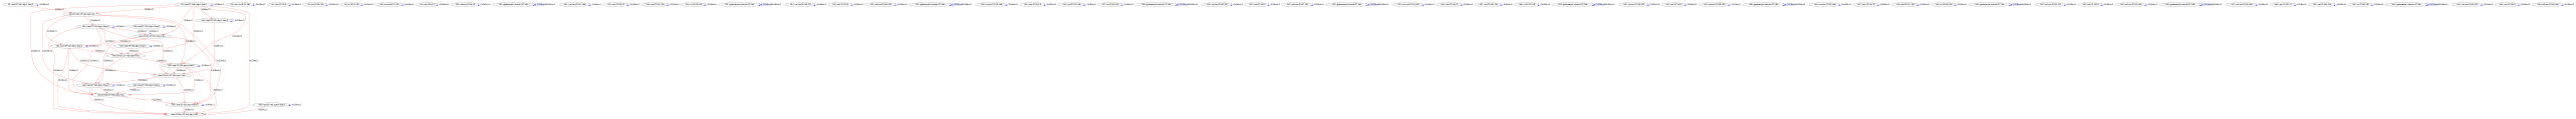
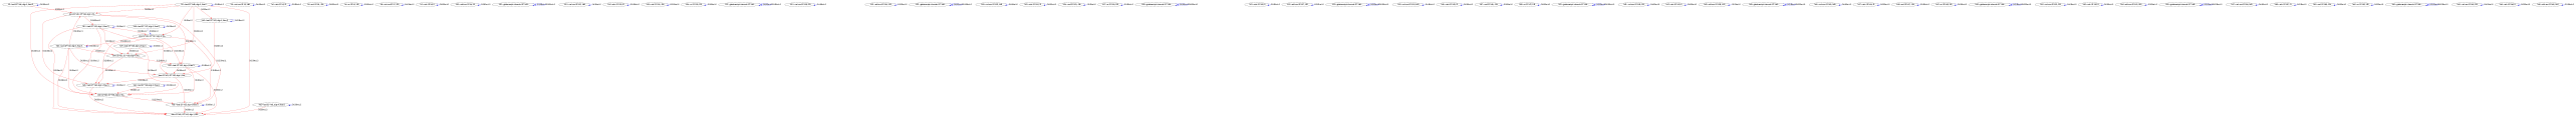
  digraph {
    fontname="IBM Plex Sans"
    node [fontname="IBM Plex Sans"]
    edge [arrowhead=vee color=blue fontname="IBM Plex Sans"]
    n1 [label="  %2 = load i32* %dlti, align 4, !tbaa !..."]
    n2 [label="  store i32 %10, i32* %bli, align 4, !tb..."]
    n3 [label="  store i32 %21, i32* %17, align 4, !tba..."]
    n4 [label="  store i32 %32, i32* %28, align 4, !tba..."]
    n5 [label="  store i32 %54, i32* %50, align 4, !tba..."]
    n6 [label="  store i32 %65, i32* %61, align 4, !tba..."]
    n7 [label="  %40 = load i32* %39, align 4, !tbaa !1"]
    n8 [label="  %12 = load i32* %11, align 4, !tbaa !1"]
    n9 [label="  %23 = load i32* %22, align 4, !tbaa !1"]
    n10 [label="  %34 = load i32* %33, align 4, !tbaa !1"]
    n11 [label="  %45 = load i32* %44, align 4, !tbaa !1"]
    n12 [label="  %56 = load i32* %55, align 4, !tbaa !1"]
    n13 [label="  store i32 %43, i32* %39, align 4, !tba..."]
    n14 [label="  %3 = mul nsw i32 %2, %dlt"]
    n15 [label="  %4 = ashr i32 %3, 31"]
    n16 [label="  %5 = and i32 %4, -256"]
    n17 [label="  %6 = or i32 %5, 128"]
    n18 [label="%2 = load i32* %bli, align 4, !tbaa !1"]
    n19 [label="  %8 = mul nsw i32 %7, 255"]
    n20 [label="  %9 = ashr i32 %8, 8"]
    n21 [label="  %10 = add nsw i32 %6, %9"]
    n22 [label="  %11 = getelementptr inbounds i32* %dlt..."]
    n23 [label="  %13 = mul nsw i32 %12, %dlt"]
    n24 [label="  %14 = ashr i32 %13, 31"]
    n25 [label="  %15 = and i32 %14, -256"]
    n26 [label="  %16 = or i32 %15, 128"]
    n27 [label="  %17 = getelementptr inbounds i32* %bli..."]
    n28 [label="  %18 = load i32* %17, align 4, !tbaa !1"]
    n29 [label="  %19 = mul nsw i32 %18, 255"]
-   n30 [label="  %20 = ashr i32 %19, 8"]
    n31 [label="  %21 = add nsw i32 %16, %20"]
    n32 [label="  %22 = getelementptr inbounds i32* %dlt..."]
    n33 [label="  %24 = mul nsw i32 %23, %dlt"]
    n34 [label="  %25 = ashr i32 %24, 31"]
    n35 [label="  %26 = and i32 %25, -256"]
    n36 [label="  %27 = or i32 %26, 128"]
    n37 [label="  %28 = getelementptr inbounds i32* %bli..."]
    n38 [label="  %29 = load i32* %28, align 4, !tbaa !1"]
-   n39 [label="  %30 = mul nsw i32 %29, 255"]
    n40 [label="  %31 = ashr i32 %30, 8"]
    n41 [label="  %32 = add nsw i32 %27, %31"]
    n42 [label="  %33 = getelementptr inbounds i32* %dlt..."]
    n43 [label="  %35 = mul nsw i32 %34, %dlt"]
    n44 [label="  %36 = ashr i32 %35, 31"]
    n45 [label="  %37 = and i32 %36, -256"]
    n46 [label="  %38 = or i32 %37, 128"]
    n47 [label="  %39 = getelementptr inbounds i32* %bli..."]
    n48 [label="  %41 = mul nsw i32 %40, 255"]
    n49 [label="  %42 = ashr i32 %41, 8"]
    n50 [label="  %43 = add nsw i32 %38, %42"]
    n51 [label="  %44 = getelementptr inbounds i32* %dlt..."]
    n52 [label="  %46 = mul nsw i32 %45, %dlt"]
    n53 [label="  %47 = ashr i32 %46, 31"]
    n54 [label="  %48 = and i32 %47, -256"]
    n55 [label="  %49 = or i32 %48, 128"]
    n56 [label="  %50 = getelementptr inbounds i32* %bli..."]
    n57 [label="  %51 = load i32* %50, align 4, !tbaa !1"]
    n58 [label="  %52 = mul nsw i32 %51, 255"]
    n59 [label="  %53 = ashr i32 %52, 8"]
    n60 [label="  %54 = add nsw i32 %49, %53"]
    n61 [label="  %55 = getelementptr inbounds i32* %dlt..."]
    n62 [label="  %57 = mul nsw i32 %56, %dlt"]
    n63 [label="  %58 = ashr i32 %57, 31"]
    n64 [label="  %59 = and i32 %58, -256"]
    n65 [label="  %60 = or i32 %59, 128"]
    n66 [label="  %61 = getelementptr inbounds i32* %bli..."]
    n67 [label="  %62 = load i32* %61, align 4, !tbaa !1"]
    n68 [label="  %63 = mul nsw i32 %62, 255"]
    n69 [label="  %64 = ashr i32 %63, 8"]
    n70 [label="  %65 = add nsw i32 %60, %64"]
    n1 -> n1 [label="D:0.00ns L:2"]
    n1 -> n2 [color=red label="D:0.00ns L:2"]
    n1 -> n3 [color=red label="D:0.00ns L:2"]
    n1 -> n4 [color=red label="D:0.00ns L:2"]
    n1 -> n5 [arrowhead=normal color=red label="D:0.00ns L:2"]
    n1 -> n6 [arrowhead=normal color=red label="D:0.00ns L:2"]
    n1 -> n7 [color=red label="D:0.00ns L:2"]
    n2 -> n8 [color=red label="D:13.00ns L:1"]
-   n2 -> n9 [color=red label="D:13.00ns L:1"]
+   n9 -> n2 [color=red label="D:13.00ns L:1"]
    n2 -> n10 [color=red label="D:13.00ns L:1"]
    n2 -> n11 [color=red label="D:13.00ns L:1"]
    n2 -> n12 [color=red label="D:13.00ns L:1"]
    n3 -> n9 [color=red label="D:13.00ns L:1"]
-   n1 -> n10 [color=red label="D:13.00ns L:1"]
+   n3 -> n10 [color=red label="D:13.00ns L:1"]
    n3 -> n11 [color=red label="D:13.00ns L:1"]
    n3 -> n12 [arrowhead=normal color=red label="D:13.00ns L:1"]
    n4 -> n10 [arrowhead=normal color=red label="D:13.00ns L:1"]
    n4 -> n11 [color=red label="D:13.00ns L:1"]
    n5 -> n12 [arrowhead=normal color=red label="D:13.00ns L:1"]
    n7 -> n7 [label="D:0.00ns L:2"]
    n7 -> n13 [color=red label="D:0.00ns L:2"]
    n8 -> n3 [color=red label="D:0.00ns L:2"]
    n8 -> n4 [color=red label="D:0.00ns L:2"]
    n8 -> n5 [color=red label="D:0.00ns L:2"]
    n8 -> n6 [color=red label="D:0.00ns L:2"]
    n8 -> n8 [arrowhead=normal label="D:0.00ns L:2"]
    n8 -> n13 [arrowhead=normal color=red label="D:0.00ns L:2"]
    n9 -> n4 [arrowhead=normal color=red label="D:0.00ns L:2"]
    n9 -> n5 [color=red label="D:0.00ns L:2"]
    n9 -> n6 [color=red label="D:0.00ns L:2"]
    n9 -> n9 [label="D:0.00ns L:2"]
    n9 -> n13 [color=red label="D:0.00ns L:2"]
    n10 -> n5 [arrowhead=normal color=red label="D:0.00ns L:2"]
    n10 -> n6 [color=red label="D:0.00ns L:2"]
    n10 -> n10 [label="D:0.00ns L:2"]
    n10 -> n13 [arrowhead=normal color=red label="D:0.00ns L:2"]
-   n11 -> n5 [arrowhead=normal color=red label="D:0.00ns L:2"]
+   n38 -> n5 [arrowhead=normal color=red label="D:0.00ns L:2"]
    n11 -> n6 [arrowhead=normal color=red label="D:0.00ns L:2"]
    n11 -> n11 [arrowhead=normal label="D:0.00ns L:2"]
    n12 -> n6 [color=red label="D:0.00ns L:2"]
    n12 -> n12 [arrowhead=normal label="D:0.00ns L:2"]
    n13 -> n11 [color=red label="D:13.00ns L:1"]
    n13 -> n12 [arrowhead=normal color=red label="D:13.00ns L:1"]
    n14 -> n14 [label="D:6.50ns L:0"]
    n15 -> n15 [arrowhead=normal label="D:0.00ns L:0"]
    n16 -> n16 [label="D:0.00ns L:0"]
    n17 -> n17 [label="D:0.00ns L:0"]
    n18 -> n2 [color=red label="D:0.00ns L:2"]
    n18 -> n18 [arrowhead=normal label="D:0.00ns L:2"]
    n19 -> n19 [label="D:6.50ns L:0"]
    n20 -> n20 [label="D:0.00ns L:0"]
    n21 -> n21 [label="D:3.81ns L:0"]
    n22 -> n22 [label="D:0.00ns L:0"]
    n22 -> n22 [label="D:0.00ns L:0"]
    n23 -> n23 [arrowhead=normal label="D:6.50ns L:0"]
    n24 -> n24 [arrowhead=normal label="D:0.00ns L:0"]
    n25 -> n25 [arrowhead=normal label="D:0.00ns L:0"]
    n26 -> n26 [arrowhead=normal label="D:0.00ns L:0"]
    n27 -> n27 [arrowhead=normal label="D:0.00ns L:0"]
    n27 -> n27 [label="D:0.00ns L:0"]
    n28 -> n3 [label="D:0.00ns L:2"]
    n28 -> n28 [arrowhead=normal label="D:0.00ns L:2"]
    n29 -> n29 [arrowhead=normal label="D:6.50ns L:0"]
-   n30 -> n30 [arrowhead=normal label="D:0.00ns L:0"]
    n31 -> n31 [arrowhead=normal label="D:3.81ns L:0"]
    n32 -> n32 [label="D:0.00ns L:0"]
    n32 -> n32 [arrowhead=normal label="D:0.00ns L:0"]
    n33 -> n33 [label="D:6.50ns L:0"]
    n34 -> n34 [label="D:0.00ns L:0"]
    n35 -> n35 [label="D:0.00ns L:0"]
    n36 -> n36 [arrowhead=normal label="D:0.00ns L:0"]
    n37 -> n37 [arrowhead=normal label="D:0.00ns L:0"]
    n37 -> n37 [label="D:0.00ns L:0"]
    n38 -> n4 [arrowhead=normal color=red label="D:0.00ns L:2"]
    n38 -> n38 [arrowhead=normal label="D:0.00ns L:2"]
-   n39 -> n39 [arrowhead=normal label="D:6.50ns L:0"]
    n40 -> n40 [label="D:0.00ns L:0"]
    n41 -> n41 [arrowhead=normal label="D:3.81ns L:0"]
    n42 -> n42 [label="D:0.00ns L:0"]
    n42 -> n42 [label="D:0.00ns L:0"]
    n43 -> n43 [arrowhead=normal label="D:6.50ns L:0"]
    n44 -> n44 [label="D:0.00ns L:0"]
    n45 -> n45 [label="D:0.00ns L:0"]
    n46 -> n46 [arrowhead=normal label="D:0.00ns L:0"]
    n47 -> n47 [label="D:0.00ns L:0"]
    n47 -> n47 [arrowhead=normal label="D:0.00ns L:0"]
    n48 -> n48 [arrowhead=normal label="D:6.50ns L:0"]
    n49 -> n49 [arrowhead=normal label="D:0.00ns L:0"]
    n50 -> n50 [arrowhead=normal label="D:3.81ns L:0"]
    n51 -> n51 [arrowhead=normal label="D:0.00ns L:0"]
    n51 -> n51 [arrowhead=normal label="D:0.00ns L:0"]
    n52 -> n52 [label="D:6.50ns L:0"]
    n53 -> n53 [arrowhead=normal label="D:0.00ns L:0"]
    n54 -> n54 [arrowhead=normal label="D:0.00ns L:0"]
    n55 -> n55 [arrowhead=normal label="D:0.00ns L:0"]
    n56 -> n56 [label="D:0.00ns L:0"]
    n56 -> n56 [label="D:0.00ns L:0"]
    n57 -> n5 [arrowhead=normal color=red label="D:0.00ns L:2"]
    n57 -> n57 [label="D:0.00ns L:2"]
    n58 -> n58 [arrowhead=normal label="D:6.50ns L:0"]
    n59 -> n59 [arrowhead=normal label="D:0.00ns L:0"]
    n60 -> n60 [arrowhead=normal label="D:3.81ns L:0"]
    n61 -> n61 [label="D:0.00ns L:0"]
    n61 -> n61 [arrowhead=normal label="D:0.00ns L:0"]
    n62 -> n62 [label="D:6.50ns L:0"]
    n63 -> n63 [arrowhead=normal label="D:0.00ns L:0"]
    n64 -> n64 [arrowhead=normal label="D:0.00ns L:0"]
    n65 -> n65 [arrowhead=normal label="D:0.00ns L:0"]
    n66 -> n66 [label="D:0.00ns L:0"]
    n66 -> n66 [arrowhead=normal label="D:0.00ns L:0"]
    n67 -> n6 [arrowhead=normal color=red label="D:0.00ns L:2"]
    n67 -> n67 [arrowhead=normal label="D:0.00ns L:2"]
    n68 -> n68 [label="D:6.50ns L:0"]
    n69 -> n69 [label="D:0.00ns L:0"]
    n70 -> n70 [label="D:3.81ns L:0"]
  }
